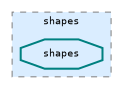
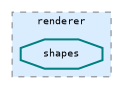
  digraph {
    compound=true
    fontname="DejaVu Sans Mono"
    n1 [color=teal fillcolor="#daedff" fontname="DejaVu Sans Mono" fontsize=10 height=0.2 label=shapes shape=octagon style="filled,bold" width=0.4]
    subgraph cluster_1 {
      bgcolor="#daedff"
      fontsize=10
-     label=shapes
+     label=renderer
      pencolor=grey50
      style="filled,dashed"
      n1
    }
  }
